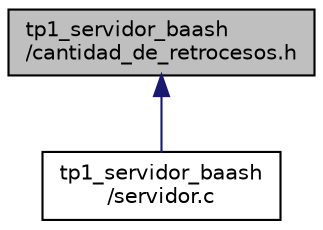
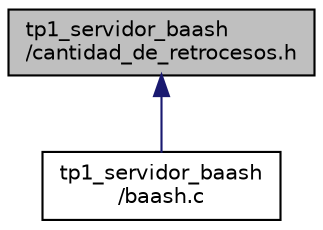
  digraph {
    node [color=black fontname=Helvetica fontsize=10 shape=record style=filled]
    n1 [fillcolor=grey75 fontcolor=black height=0.2 label="tp1_servidor_baash\l/cantidad_de_retrocesos.h" width=0.4]
-   n2 [fillcolor=white height=0.2 label="tp1_servidor_baash\l/servidor.c" width=0.4]
+   n2 [fillcolor=white height=0.2 label="tp1_servidor_baash\l/baash.c" width=0.4]
    n1 -> n2 [color=midnightblue dir=back fontname=Helvetica fontsize=10 labelfontname=Helvetica labelfontsize=10 style=solid]
  }
